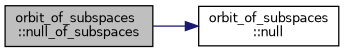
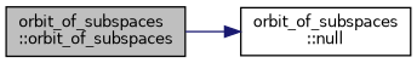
  digraph {
    rankdir=LR
    node [color=black fontname=Helvetica fontsize=10 shape=record style=filled]
-   n1 [fillcolor=grey75 fontcolor=black height=0.2 label="orbit_of_subspaces\l::null_of_subspaces" width=0.4]
+   n1 [fillcolor=grey75 fontcolor=black height=0.2 label="orbit_of_subspaces\l::orbit_of_subspaces" width=0.4]
    n2 [fillcolor=white height=0.2 label="orbit_of_subspaces\l::null" width=0.4]
    n1 -> n2 [color=midnightblue fontname=Helvetica fontsize=10 labelfontname=Helvetica labelfontsize=10 style=solid]
  }
